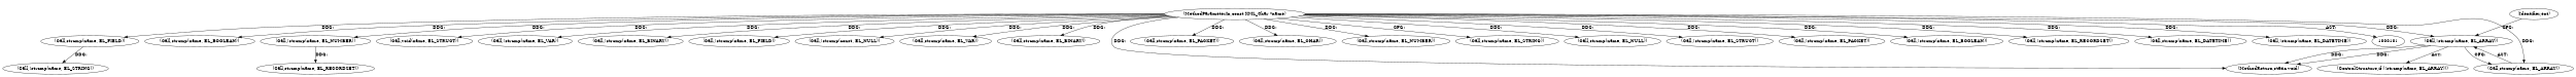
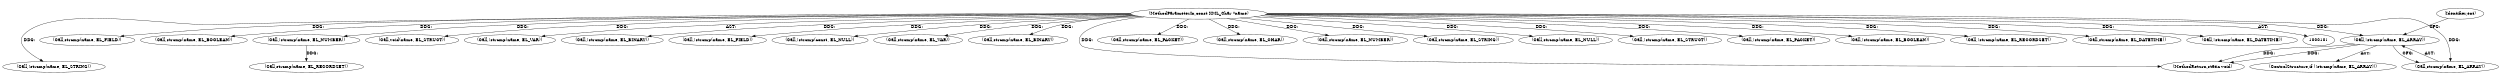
  digraph {
    n1 [label="(Call,!strcmp(name, EL_ARRAY))"]
    n2 [label="(MethodReturn,static void)"]
    n3 [label="(ControlStructure,if (!strcmp(name, EL_ARRAY)))"]
    n4 [label="(Call,strcmp(name, EL_ARRAY))"]
    n5 [label="(MethodParameterIn,const XML_Char *name)"]
    n6 [label="(Call,strcmp(name, EL_BOOLEAN))"]
    n7 [label="(Call,!strcmp(name, EL_STRING))"]
    n8 [label="(Call,void(name, EL_STRUCT))"]
    n9 [label="(Call,!strcmp(name, EL_VAR))"]
    n10 [label="(Call,!strcmp(name, EL_BINARY))"]
    n11 [label="(Call,!strcmp(name, EL_FIELD))"]
    n12 [label="(Call,!strcmp(const, EL_NULL))"]
    n13 [label="(Call,strcmp(name, EL_VAR))"]
    n14 [label="(Call,strcmp(name, EL_BINARY))"]
    n15 [label="(Call,strcmp(name, EL_FIELD))"]
    n16 [label="(Call,strcmp(name, EL_PACKET))"]
    n17 [label="(Call,strcmp(name, EL_CHAR))"]
    n18 [label="(Call,strcmp(name, EL_NUMBER))"]
    n19 [label="(Call,!strcmp(name, EL_NUMBER))"]
    n20 [label="(Call,strcmp(name, EL_STRING))"]
    n21 [label="(Call,strcmp(name, EL_NULL))"]
    n22 [label="(Call,!strcmp(name, EL_STRUCT))"]
    n23 [label="(Call,!strcmp(name, EL_PACKET))"]
    n24 [label="(Call,!strcmp(name, EL_BOOLEAN))"]
    n25 [label="(Call,!strcmp(name, EL_RECORDSET))"]
    n26 [label="(Call,strcmp(name, EL_DATETIME))"]
    n27 [label="(Call,!strcmp(name, EL_DATETIME))"]
    1000101
    n29 [label="(Call,strcmp(name, EL_RECORDSET))"]
    n30 [label="(Identifier,ent)"]
    n1 -> n2 [label="DDG: "]
    n1 -> n2 [label="DDG: "]
    n1 -> n3 [label="AST: "]
    n1 -> n4 [label="CFG: "]
    n4 -> n1 [label="AST: "]
    n5 -> n1 [label="DDG: "]
    n5 -> n2 [label="DDG: "]
    n5 -> n4 [label="DDG: "]
    n5 -> n6 [label="DDG: "]
-   n15 -> n7 [label="DDG: "]
+   n5 -> n7 [label="DDG: "]
    n5 -> n8 [label="DDG: "]
-   n5 -> n9 [label="DDG: "]
+   n5 -> n9 [label="AST: "]
    n5 -> n10 [label="DDG: "]
    n5 -> n11 [label="DDG: "]
    n5 -> n12 [label="DDG: "]
    n5 -> n13 [label="DDG: "]
    n5 -> n14 [label="DDG: "]
    n5 -> n15 [label="DDG: "]
    n5 -> n16 [label="DDG: "]
    n5 -> n17 [label="DDG: "]
    n5 -> n18 [label="DDG: "]
    n5 -> n19 [label="DDG: "]
-   n5 -> n20 [label="CFG: "]
+   n5 -> n20 [label="DDG: "]
    n5 -> n21 [label="DDG: "]
    n5 -> n22 [label="DDG: "]
    n5 -> n23 [label="DDG: "]
    n5 -> n24 [label="DDG: "]
    n5 -> n25 [label="DDG: "]
    n5 -> n26 [label="DDG: "]
    n5 -> n27 [label="DDG: "]
    n5 -> 1000101 [label="AST: "]
    n19 -> n29 [label="DDG: "]
    n30 -> n1 [label="CFG: "]
  }
